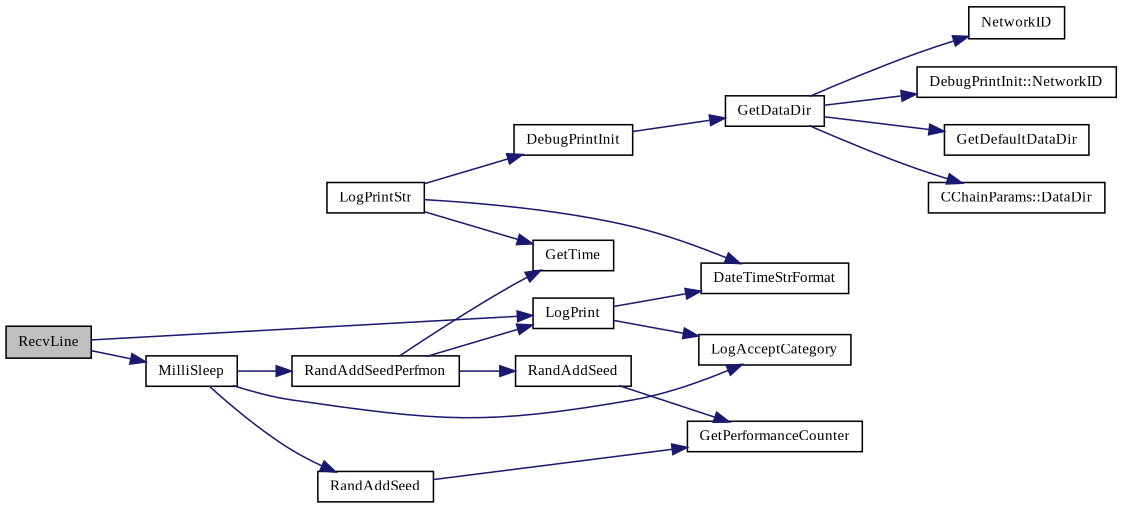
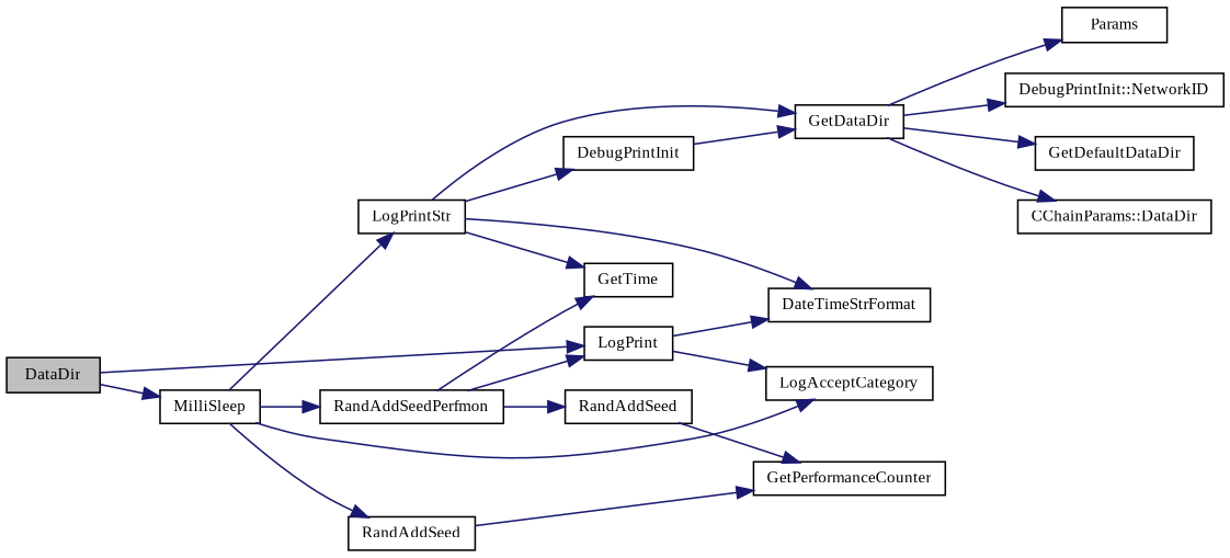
  digraph {
    fontname="Liberation Serif"
    rankdir=LR
    node [color=black fillcolor=white fontname="Liberation Serif" fontsize=10 shape=record style=filled]
    edge [color=midnightblue fontname="Liberation Serif" fontsize=10 labelfontname=Helvetica labelfontsize=10 style=solid]
-   n1 [fillcolor=grey75 fontcolor=black height=0.2 label=RecvLine width=0.4]
+   n1 [fillcolor=grey75 fontcolor=black height=0.2 label=DataDir width=0.4]
    n2 [height=0.2 label=MilliSleep width=0.4]
    n3 [height=0.2 label=LogPrint width=0.4]
    n4 [height=0.2 label=RandAddSeed width=0.4]
    n5 [height=0.2 label=RandAddSeedPerfmon width=0.4]
    n6 [height=0.2 label=LogAcceptCategory width=0.4]
    n7 [height=0.2 label=LogPrintStr width=0.4]
    n8 [height=0.2 label=DateTimeStrFormat width=0.4]
    n9 [height=0.2 label=GetPerformanceCounter width=0.4]
    n10 [height=0.2 label=RandAddSeed width=0.4]
    n11 [height=0.2 label=GetTime width=0.4]
    n12 [height=0.2 label=DebugPrintInit width=0.4]
    n13 [height=0.2 label=GetDataDir width=0.4]
-   n14 [height=0.2 label=NetworkID width=0.4]
+   n14 [height=0.2 label=Params width=0.4]
    n15 [height=0.2 label="DebugPrintInit::NetworkID" width=0.4]
    n16 [height=0.2 label=GetDefaultDataDir width=0.4]
    n17 [height=0.2 label="CChainParams::DataDir" width=0.4]
    n1 -> n2
    n1 -> n3
    n2 -> n4
    n2 -> n5
    n2 -> n6
+   n2 -> n7
    n3 -> n6
    n3 -> n8
    n4 -> n9
    n5 -> n3
    n5 -> n10
    n5 -> n11
    n7 -> n8
    n7 -> n11
    n7 -> n12
+   n7 -> n13
    n10 -> n9
    n12 -> n13
    n13 -> n14
    n13 -> n15
    n13 -> n16
    n13 -> n17
  }
